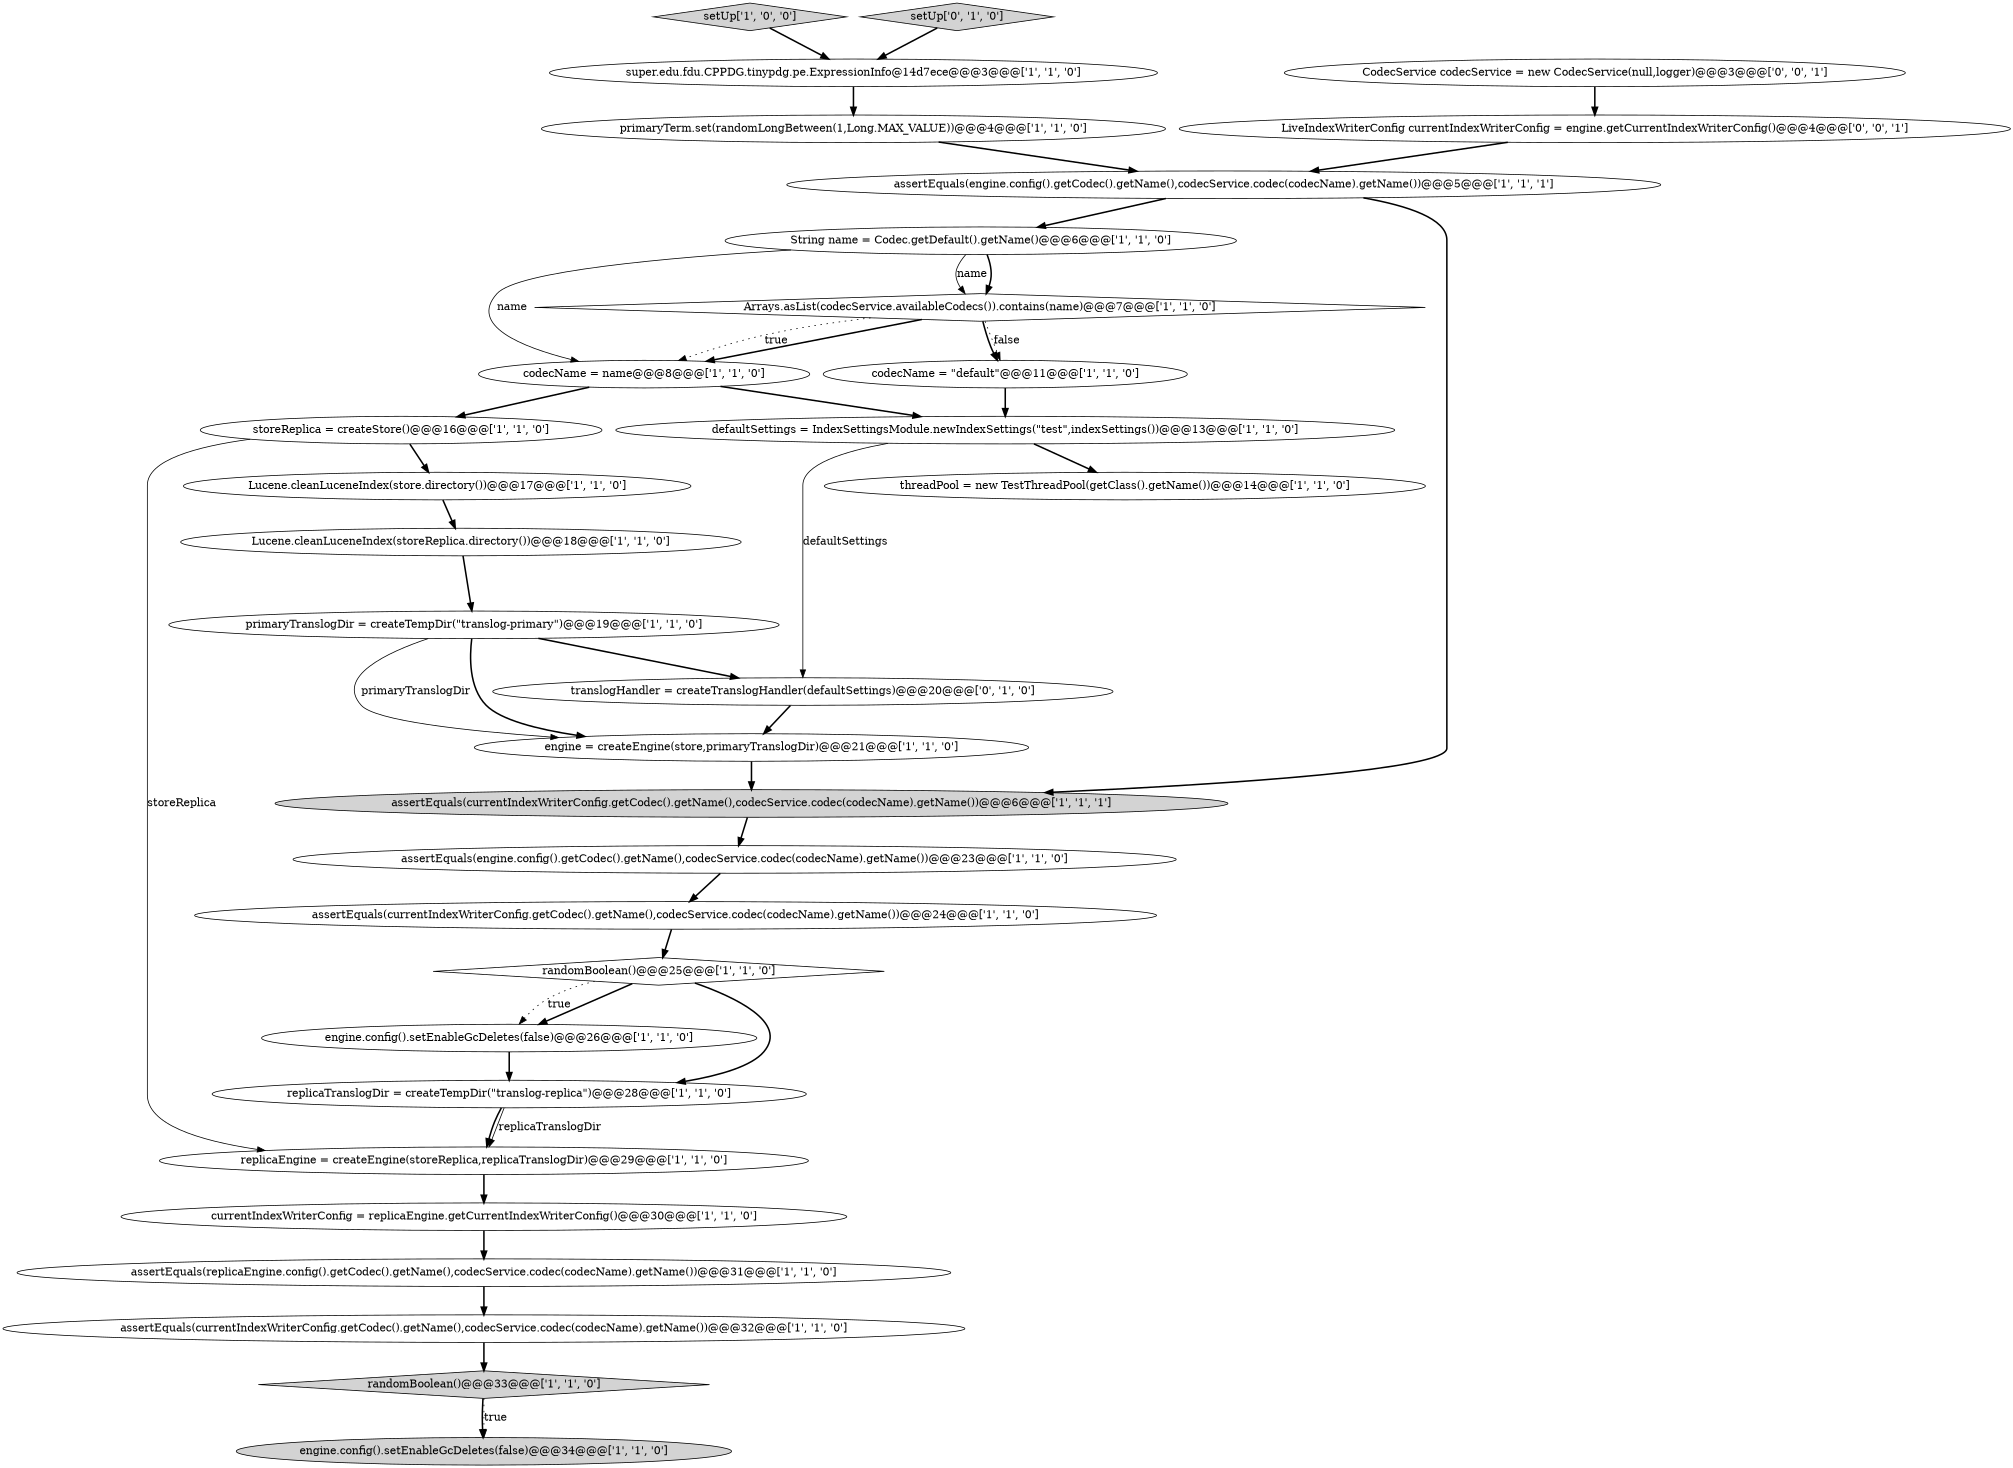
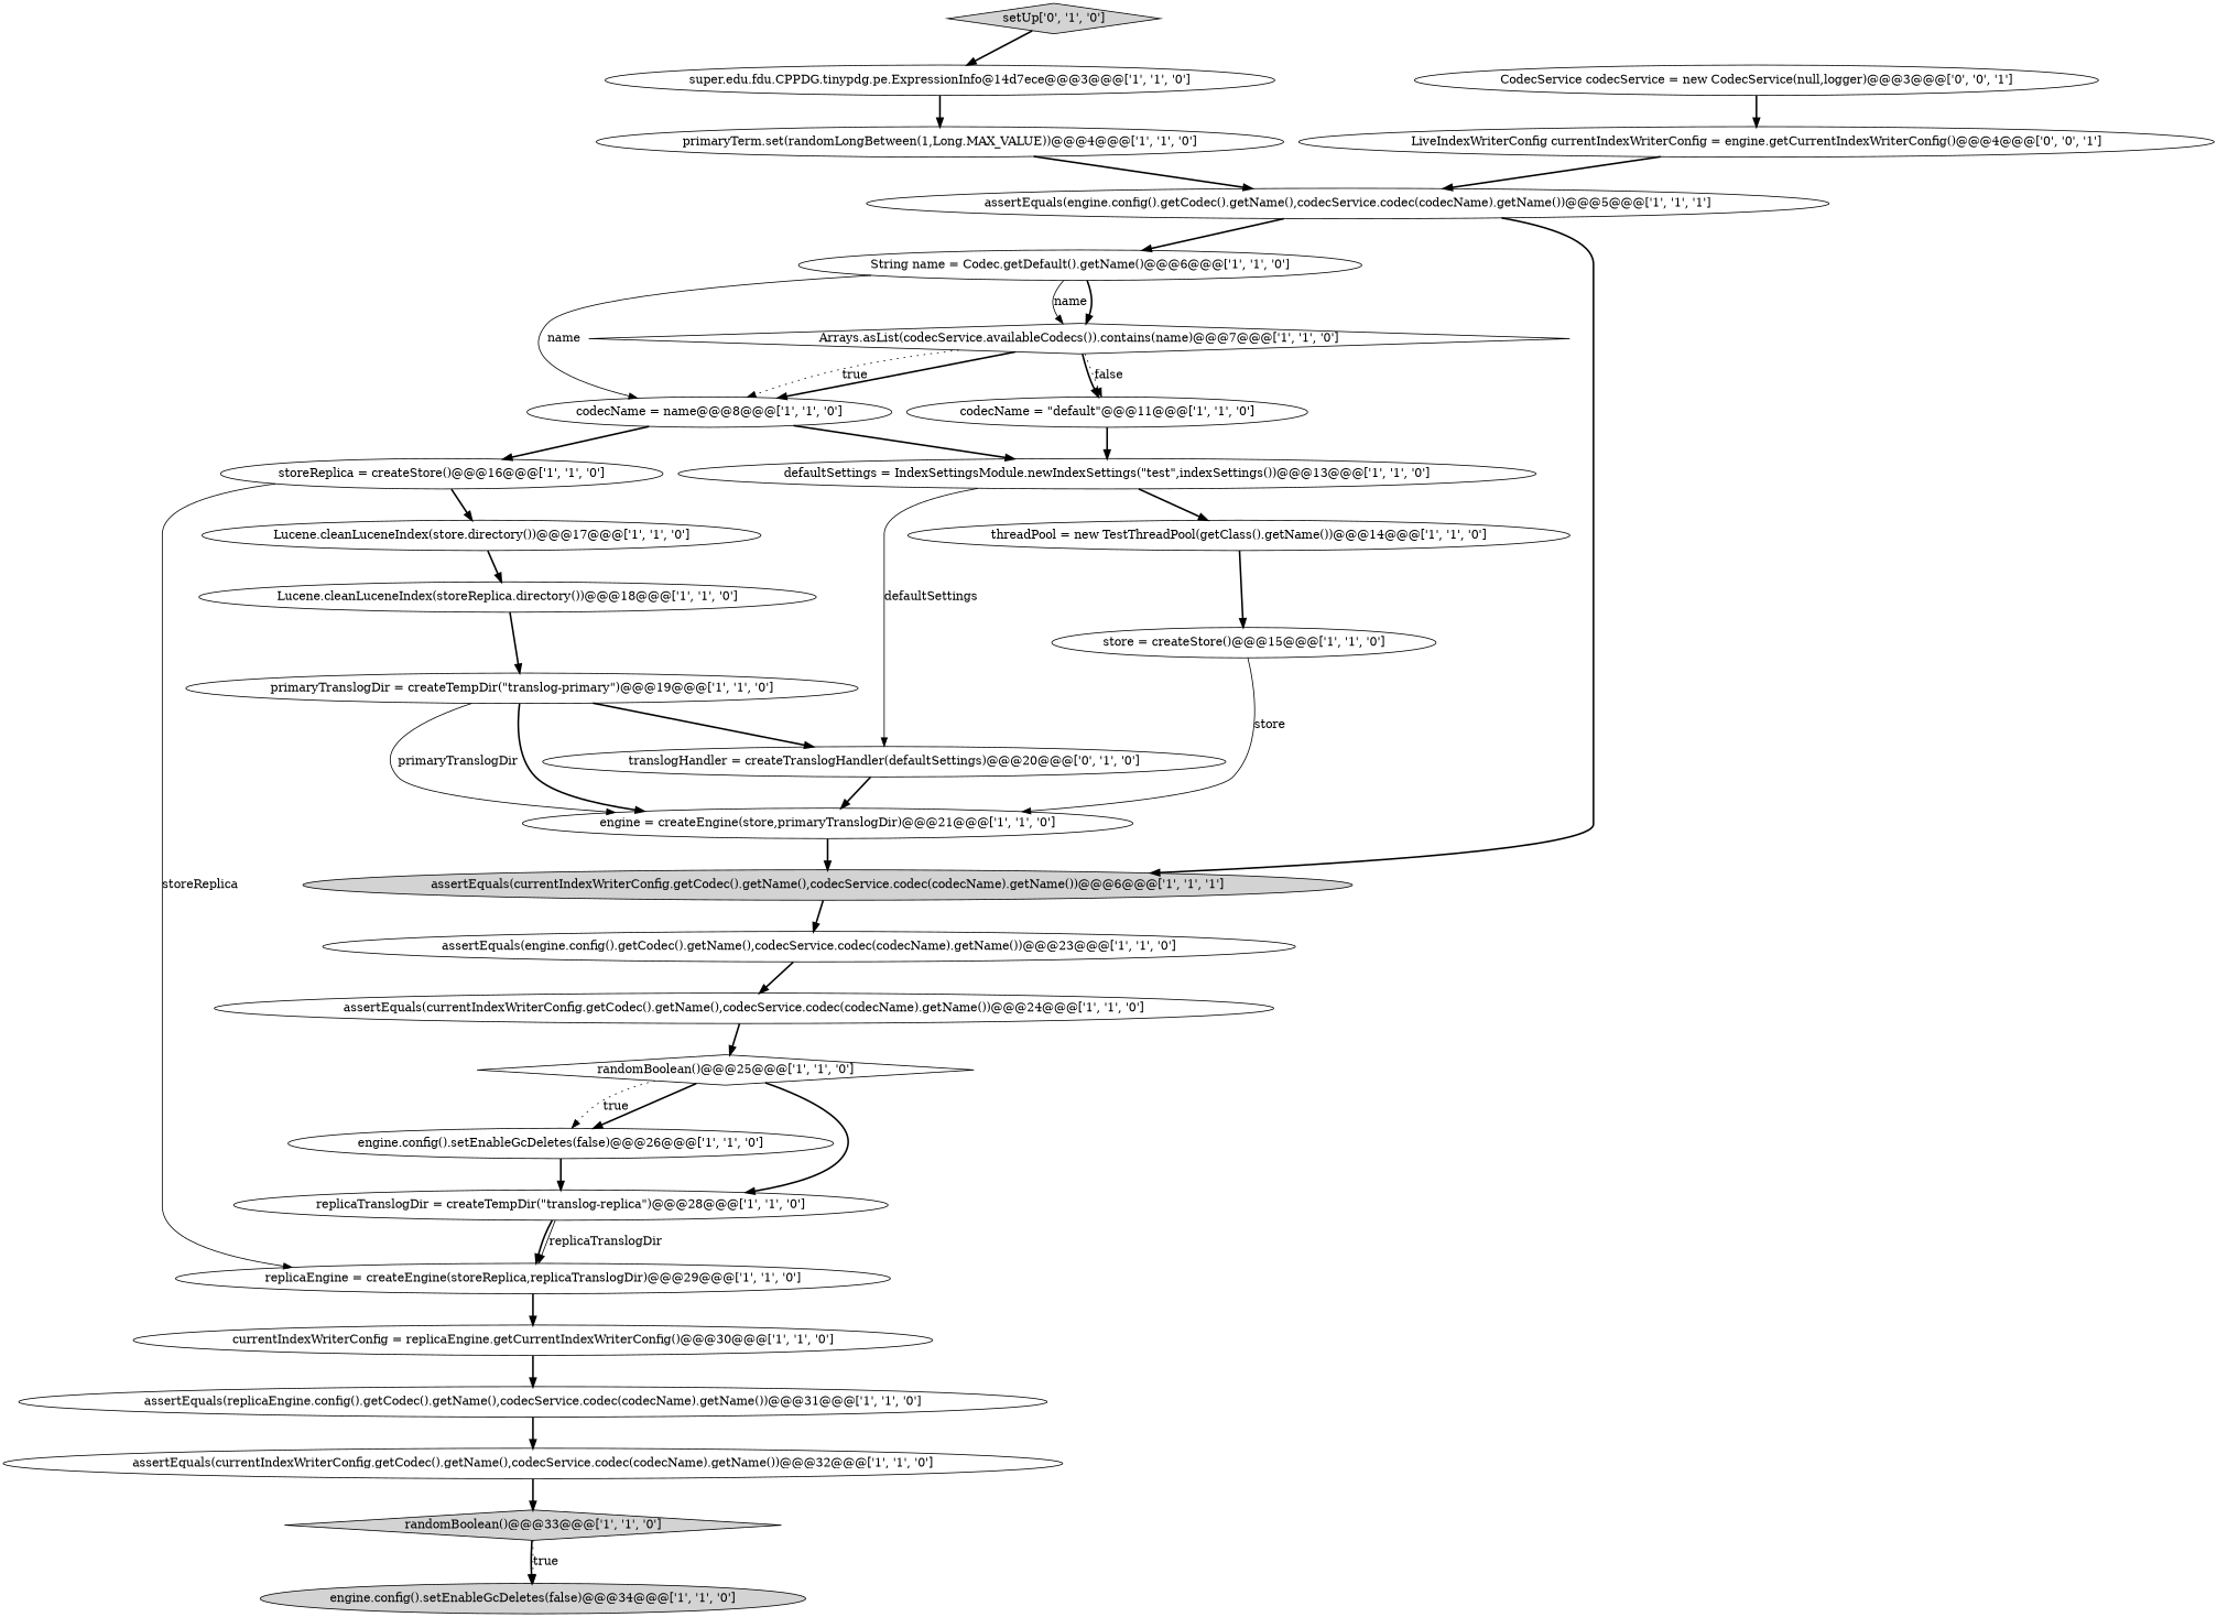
  digraph {
    node [fillcolor=white shape=ellipse style=filled]
    edge [style=bold]
    n1 [label="threadPool = new TestThreadPool(getClass().getName())@@@14@@@['1', '1', '0']"]
+   n2 [label="store = createStore()@@@15@@@['1', '1', '0']"]
    n3 [label="engine = createEngine(store,primaryTranslogDir)@@@21@@@['1', '1', '0']"]
    n4 [fillcolor=lightgray label="assertEquals(currentIndexWriterConfig.getCodec().getName(),codecService.codec(codecName).getName())@@@6@@@['1', '1', '1']"]
    n5 [label="assertEquals(engine.config().getCodec().getName(),codecService.codec(codecName).getName())@@@23@@@['1', '1', '0']"]
    n6 [label="assertEquals(currentIndexWriterConfig.getCodec().getName(),codecService.codec(codecName).getName())@@@24@@@['1', '1', '0']"]
    n7 [label="defaultSettings = IndexSettingsModule.newIndexSettings(\"test\",indexSettings())@@@13@@@['1', '1', '0']"]
    n8 [label="translogHandler = createTranslogHandler(defaultSettings)@@@20@@@['0', '1', '0']"]
    n9 [label="primaryTerm.set(randomLongBetween(1,Long.MAX_VALUE))@@@4@@@['1', '1', '0']"]
    n10 [label="assertEquals(engine.config().getCodec().getName(),codecService.codec(codecName).getName())@@@5@@@['1', '1', '1']"]
    n11 [label="String name = Codec.getDefault().getName()@@@6@@@['1', '1', '0']"]
    n12 [label="Arrays.asList(codecService.availableCodecs()).contains(name)@@@7@@@['1', '1', '0']" shape=diamond]
    n13 [label="codecName = name@@@8@@@['1', '1', '0']"]
    n14 [label="codecName = \"default\"@@@11@@@['1', '1', '0']"]
    n15 [label="storeReplica = createStore()@@@16@@@['1', '1', '0']"]
-   n16 [fillcolor=lightgray label="setUp['1', '0', '0']" shape=diamond]
    n17 [label="super.edu.fdu.CPPDG.tinypdg.pe.ExpressionInfo@14d7ece@@@3@@@['1', '1', '0']"]
    n18 [label="currentIndexWriterConfig = replicaEngine.getCurrentIndexWriterConfig()@@@30@@@['1', '1', '0']"]
    n19 [label="assertEquals(replicaEngine.config().getCodec().getName(),codecService.codec(codecName).getName())@@@31@@@['1', '1', '0']"]
    n20 [label="assertEquals(currentIndexWriterConfig.getCodec().getName(),codecService.codec(codecName).getName())@@@32@@@['1', '1', '0']"]
    n21 [label="Lucene.cleanLuceneIndex(storeReplica.directory())@@@18@@@['1', '1', '0']"]
    n22 [label="primaryTranslogDir = createTempDir(\"translog-primary\")@@@19@@@['1', '1', '0']"]
    n23 [label="engine.config().setEnableGcDeletes(false)@@@26@@@['1', '1', '0']"]
    n24 [label="replicaTranslogDir = createTempDir(\"translog-replica\")@@@28@@@['1', '1', '0']"]
    n25 [label="replicaEngine = createEngine(storeReplica,replicaTranslogDir)@@@29@@@['1', '1', '0']"]
    n26 [label="randomBoolean()@@@25@@@['1', '1', '0']" shape=diamond]
    n27 [label="Lucene.cleanLuceneIndex(store.directory())@@@17@@@['1', '1', '0']"]
    n28 [label="CodecService codecService = new CodecService(null,logger)@@@3@@@['0', '0', '1']"]
    n29 [label="LiveIndexWriterConfig currentIndexWriterConfig = engine.getCurrentIndexWriterConfig()@@@4@@@['0', '0', '1']"]
    n30 [fillcolor=lightgray label="randomBoolean()@@@33@@@['1', '1', '0']" shape=diamond]
    n31 [fillcolor=lightgray label="engine.config().setEnableGcDeletes(false)@@@34@@@['1', '1', '0']"]
    n32 [fillcolor=lightgray label="setUp['0', '1', '0']" shape=diamond]
+   n1 -> n2
+   n2 -> n3 [label=store style=solid]
    n3 -> n4
    n4 -> n5
    n5 -> n6
    n6 -> n26
    n7 -> n1
    n7 -> n8 [label=defaultSettings style=solid]
    n8 -> n3
    n9 -> n10
    n10 -> n4
    n10 -> n11
    n11 -> n12
    n11 -> n12 [label=name style=solid]
    n11 -> n13 [label=name style=solid]
    n12 -> n13
    n12 -> n13 [label=true style=dotted]
    n12 -> n14
    n12 -> n14 [label=false style=dotted]
    n13 -> n7
    n13 -> n15
    n14 -> n7
    n15 -> n25 [label=storeReplica style=solid]
    n15 -> n27
-   n16 -> n17
    n17 -> n9
    n18 -> n19
    n19 -> n20
    n20 -> n30
    n21 -> n22
    n22 -> n3
    n22 -> n3 [label=primaryTranslogDir style=solid]
    n22 -> n8
    n23 -> n24
    n24 -> n25
    n24 -> n25 [label=replicaTranslogDir style=solid]
    n25 -> n18
    n26 -> n23
    n26 -> n23 [label=true style=dotted]
    n26 -> n24
    n27 -> n21
    n28 -> n29
    n29 -> n10
    n30 -> n31
    n30 -> n31 [label=true style=dotted]
    n32 -> n17
  }
